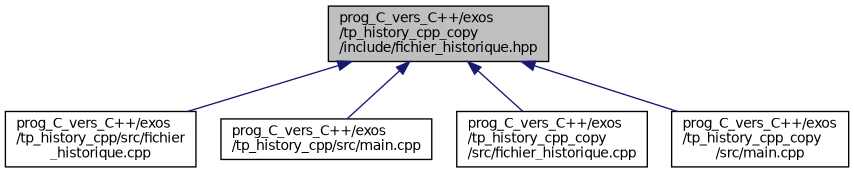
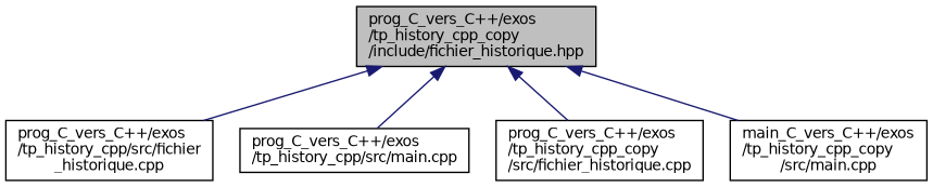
  digraph {
    node [color=black fillcolor=white fontname=Helvetica fontsize=10 shape=record style=filled]
    edge [color=midnightblue dir=back fontname=Helvetica fontsize=10 labelfontname=Helvetica labelfontsize=10 style=solid]
    n1 [fillcolor=grey75 fontcolor=black height=0.2 label="prog_C_vers_C++/exos\l/tp_history_cpp_copy\l/include/fichier_historique.hpp" width=0.4]
    n2 [height=0.2 label="prog_C_vers_C++/exos\l/tp_history_cpp/src/fichier\l_historique.cpp" width=0.4]
    n3 [height=0.2 label="prog_C_vers_C++/exos\l/tp_history_cpp/src/main.cpp" width=0.4]
    n4 [height=0.2 label="prog_C_vers_C++/exos\l/tp_history_cpp_copy\l/src/fichier_historique.cpp" width=0.4]
-   n5 [height=0.2 label="prog_C_vers_C++/exos\l/tp_history_cpp_copy\l/src/main.cpp" width=0.4]
+   n5 [height=0.2 label="main_C_vers_C++/exos\l/tp_history_cpp_copy\l/src/main.cpp" width=0.4]
    n1 -> n2
    n1 -> n3
    n1 -> n4
    n1 -> n5
  }
